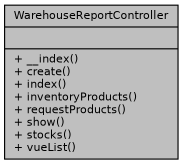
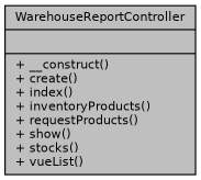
  digraph {
-   n1 [color=black fillcolor=grey75 fontcolor=black fontname=Helvetica fontsize=10 height=0.2 label="{WarehouseReportController\n||+ __index()\l+ create()\l+ index()\l+ inventoryProducts()\l+ requestProducts()\l+ show()\l+ stocks()\l+ vueList()\l}" shape=record style=filled width=0.4]
+   n1 [color=black fillcolor=grey75 fontcolor=black fontname=Helvetica fontsize=10 height=0.2 label="{WarehouseReportController\n||+ __construct()\l+ create()\l+ index()\l+ inventoryProducts()\l+ requestProducts()\l+ show()\l+ stocks()\l+ vueList()\l}" shape=record style=filled width=0.4]
  }
